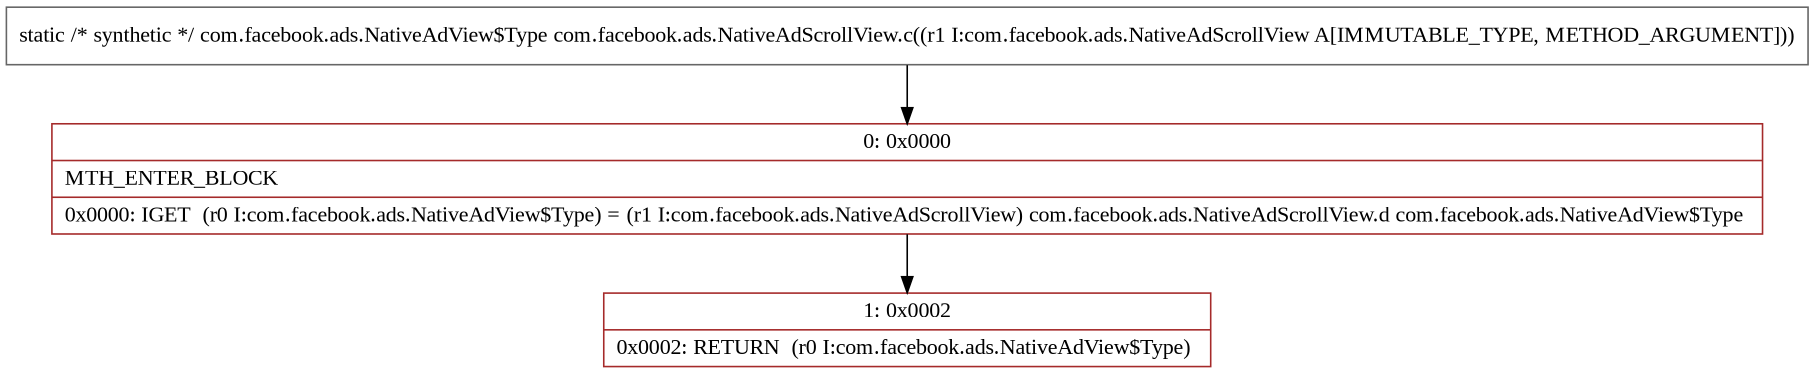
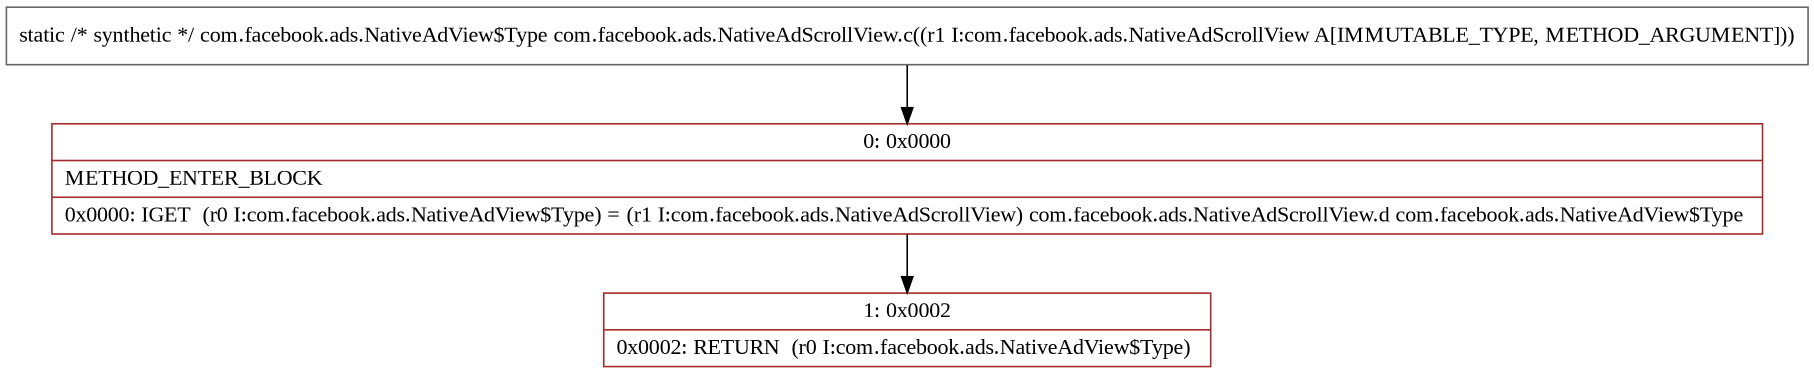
  digraph {
    fontname="Liberation Serif"
    node [shape=record color=brown fontname="Liberation Serif"]
    edge [fontname="Liberation Serif"]
-   n1 [label="{0\:\ 0x0000|MTH_ENTER_BLOCK\l|0x0000: IGET  (r0 I:com.facebook.ads.NativeAdView$Type) = (r1 I:com.facebook.ads.NativeAdScrollView) com.facebook.ads.NativeAdScrollView.d com.facebook.ads.NativeAdView$Type \l}"]
+   n1 [label="{0\:\ 0x0000|METHOD_ENTER_BLOCK\l|0x0000: IGET  (r0 I:com.facebook.ads.NativeAdView$Type) = (r1 I:com.facebook.ads.NativeAdScrollView) com.facebook.ads.NativeAdScrollView.d com.facebook.ads.NativeAdView$Type \l}"]
    n2 [label="{1\:\ 0x0002|0x0002: RETURN  (r0 I:com.facebook.ads.NativeAdView$Type) \l}"]
    n3 [label="{static \/* synthetic *\/ com.facebook.ads.NativeAdView$Type com.facebook.ads.NativeAdScrollView.c((r1 I:com.facebook.ads.NativeAdScrollView A[IMMUTABLE_TYPE, METHOD_ARGUMENT])) }" color=gray40]
    n1 -> n2
    n3 -> n1
  }
